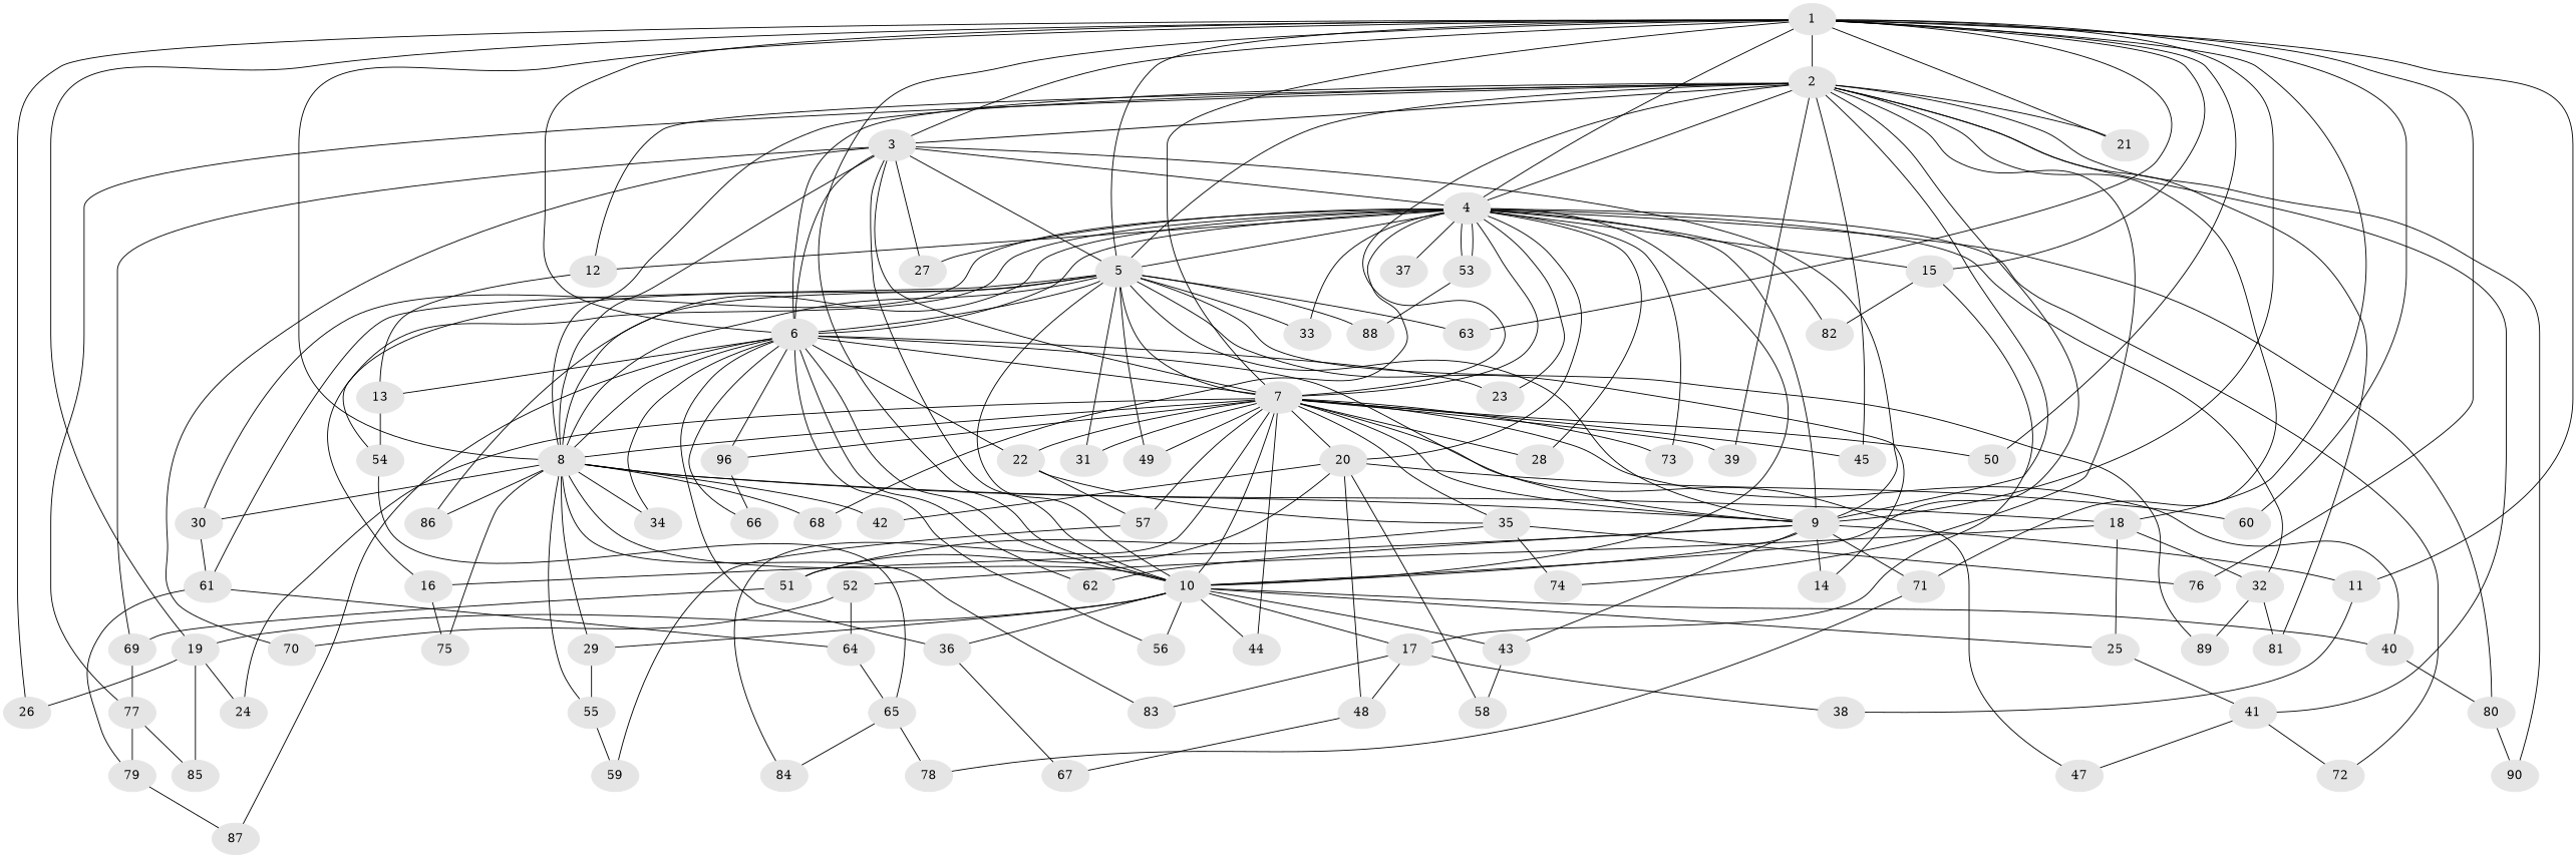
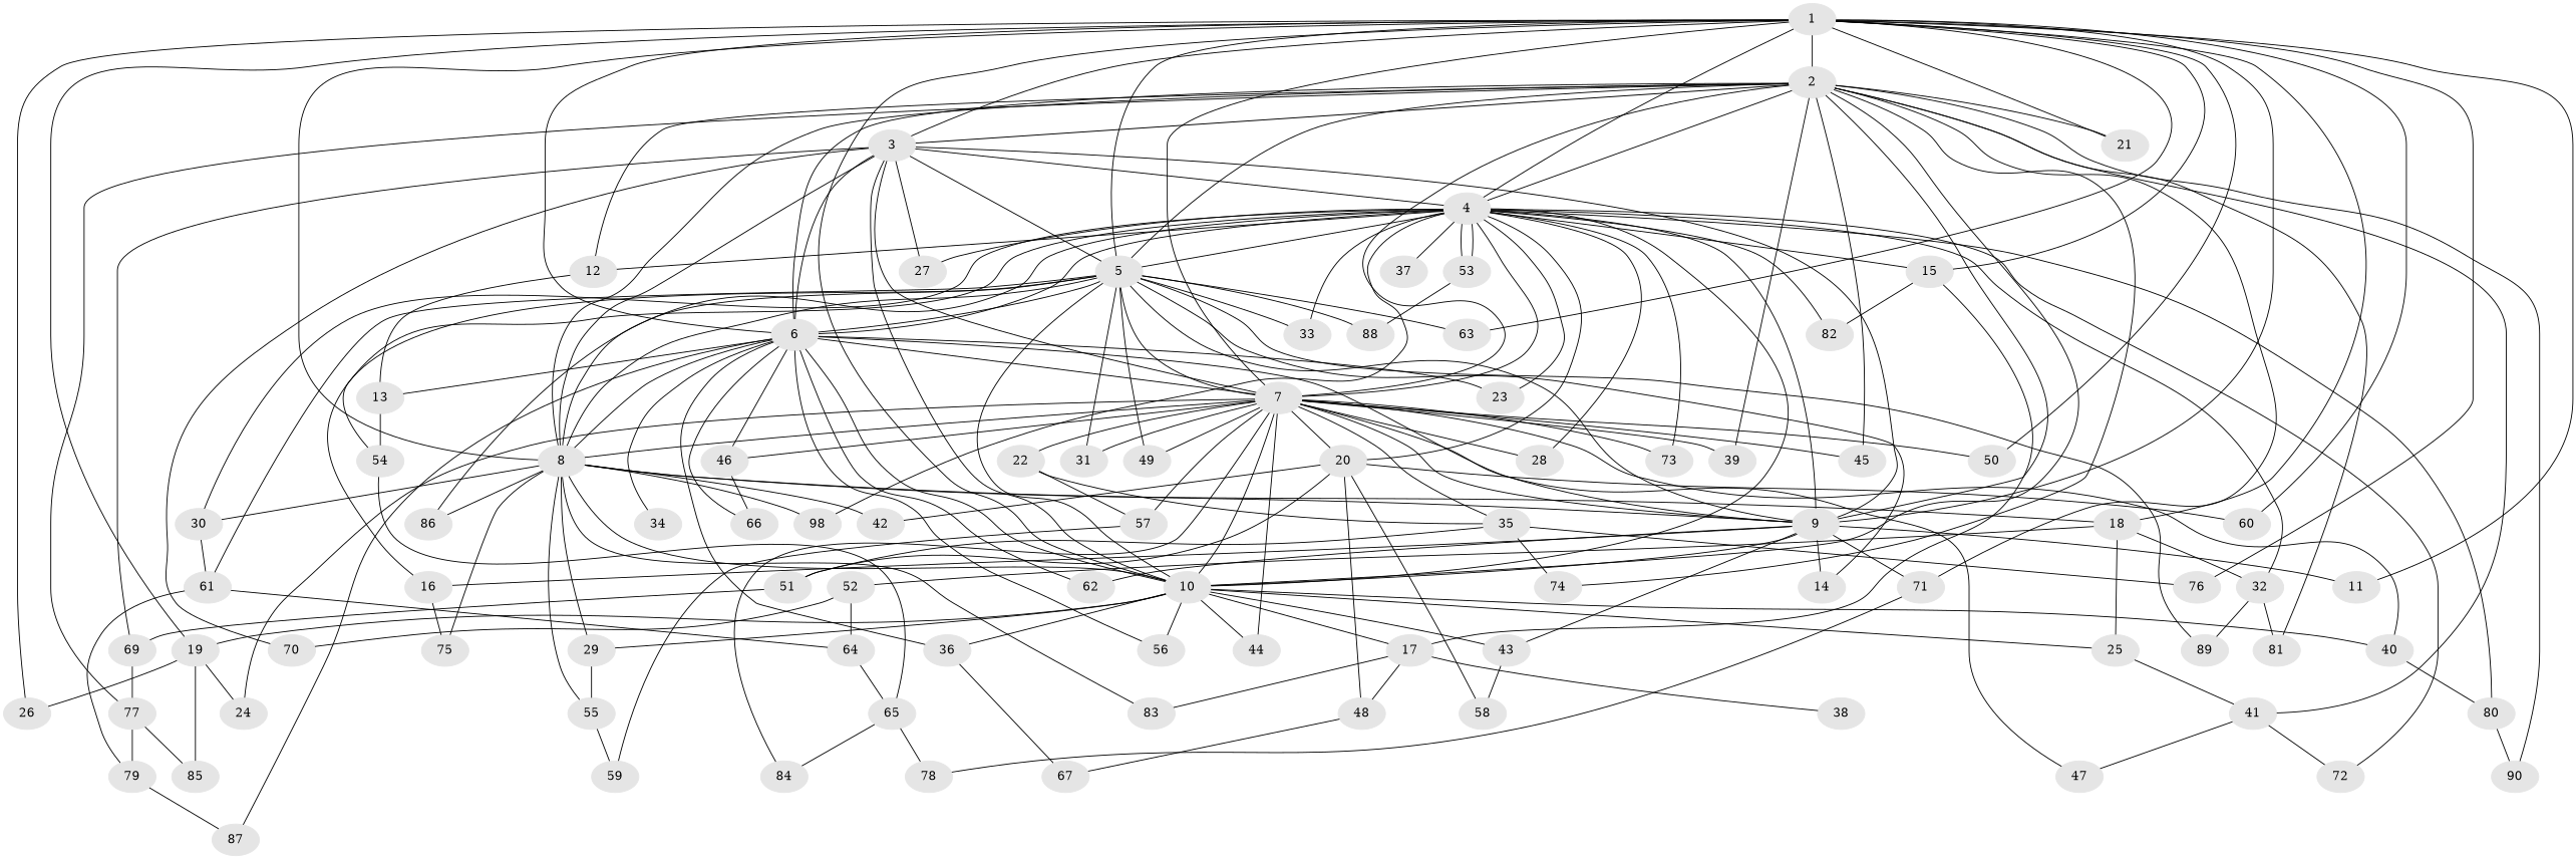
  graph {
    node [color=gray90 style=filled]
    1
    2
    3
    4
    5
    6
    7
    8
    9
    10
    11
    15
    18
    19
    21
    26
    50
    60
    63
    76
    12
    39
    41
    45
    71
    74
    77
    81
    90
    27
    69
    70
    20
    23
    28
    30
    32
    33
    37
    53
    54
-   68
+   68 [label=98]
    72
    73
    80
    82
    14
    16
    31
    49
    61
    86
    88
    89
    13
    22
    34
    36
-   46 [label=96]
+   46
    56
    62
    66
    87
    24
    35
    40
    44
    47
    57
    84
    29
    42
    55
    75
    83
    43
    17
    25
    38
    52
    85
    78
    79
    48
    51
    58
    65
    64
    67
    59
    1 -- 2
    1 -- 3
    1 -- 4
    1 -- 5
    1 -- 6
    1 -- 7
    1 -- 8
    1 -- 9
    1 -- 10
    1 -- 11
    1 -- 15
    1 -- 18
    1 -- 19
    1 -- 21
    1 -- 26
    1 -- 50
    1 -- 60
    1 -- 63
    1 -- 76
    2 -- 3
    2 -- 4
    2 -- 5
    2 -- 6
    2 -- 7
    2 -- 8
    2 -- 9
    2 -- 10
    2 -- 21
    2 -- 12
    2 -- 39
    2 -- 41
    2 -- 45
    2 -- 71
    2 -- 74
    2 -- 77
    2 -- 81
    2 -- 90
    3 -- 4
    3 -- 5
    3 -- 6
    3 -- 7
    3 -- 8
    3 -- 9
    3 -- 10
    3 -- 27
    3 -- 69
    3 -- 70
    4 -- 5
    4 -- 6
    4 -- 7
    4 -- 8
    4 -- 9
    4 -- 10
    4 -- 15
    4 -- 12
    4 -- 27
    4 -- 20
    4 -- 23
    4 -- 28
    4 -- 30
    4 -- 32
    4 -- 33
    4 -- 37
    4 -- 53
    4 -- 53
    4 -- 54
    4 -- 68
    4 -- 72
    4 -- 73
    4 -- 80
    4 -- 82
    5 -- 6
    5 -- 7
    5 -- 8
    5 -- 9
    5 -- 10
    5 -- 63
    5 -- 33
    5 -- 14
    5 -- 16
    5 -- 31
    5 -- 49
    5 -- 61
    5 -- 86
    5 -- 88
    5 -- 89
    6 -- 7
    6 -- 8
    6 -- 9
    6 -- 10
    6 -- 23
    6 -- 13
-   6 -- 22
    6 -- 34
    6 -- 36
    6 -- 46
    6 -- 56
    6 -- 62
    6 -- 66
    6 -- 87
    7 -- 8
    7 -- 9
    7 -- 10
    7 -- 50
    7 -- 39
    7 -- 45
    7 -- 20
    7 -- 28
    7 -- 73
    7 -- 31
    7 -- 49
    7 -- 22
    7 -- 46
    7 -- 24
    7 -- 35
    7 -- 40
    7 -- 44
    7 -- 47
    7 -- 57
    7 -- 84
    8 -- 9
    8 -- 10
    8 -- 18
    8 -- 30
    8 -- 68
    8 -- 86
-   8 -- 34
    8 -- 29
    8 -- 42
    8 -- 55
    8 -- 75
    8 -- 83
    9 -- 10
    9 -- 11
    9 -- 71
    9 -- 14
    9 -- 16
    9 -- 62
    9 -- 43
    10 -- 19
    10 -- 36
    10 -- 56
    10 -- 40
    10 -- 44
    10 -- 29
    10 -- 43
    10 -- 17
    10 -- 25
-   11 -- 38
    15 -- 82
    15 -- 17
    18 -- 32
    18 -- 25
    18 -- 52
    19 -- 26
    19 -- 24
    19 -- 85
    12 -- 13
    41 -- 72
    41 -- 47
    71 -- 78
    77 -- 85
    77 -- 79
    69 -- 77
    20 -- 60
    20 -- 42
    20 -- 48
    20 -- 51
    20 -- 58
    30 -- 61
    32 -- 81
    32 -- 89
    53 -- 88
    54 -- 65
    80 -- 90
    16 -- 75
    61 -- 79
    61 -- 64
    13 -- 54
    22 -- 35
    22 -- 57
    36 -- 67
    46 -- 66
    35 -- 76
    35 -- 74
    35 -- 51
    40 -- 80
    57 -- 59
    29 -- 55
    55 -- 59
    43 -- 58
    17 -- 83
    17 -- 38
    17 -- 48
    25 -- 41
    52 -- 70
    52 -- 64
    79 -- 87
    48 -- 67
    51 -- 69
    65 -- 84
    65 -- 78
    64 -- 65
  }
